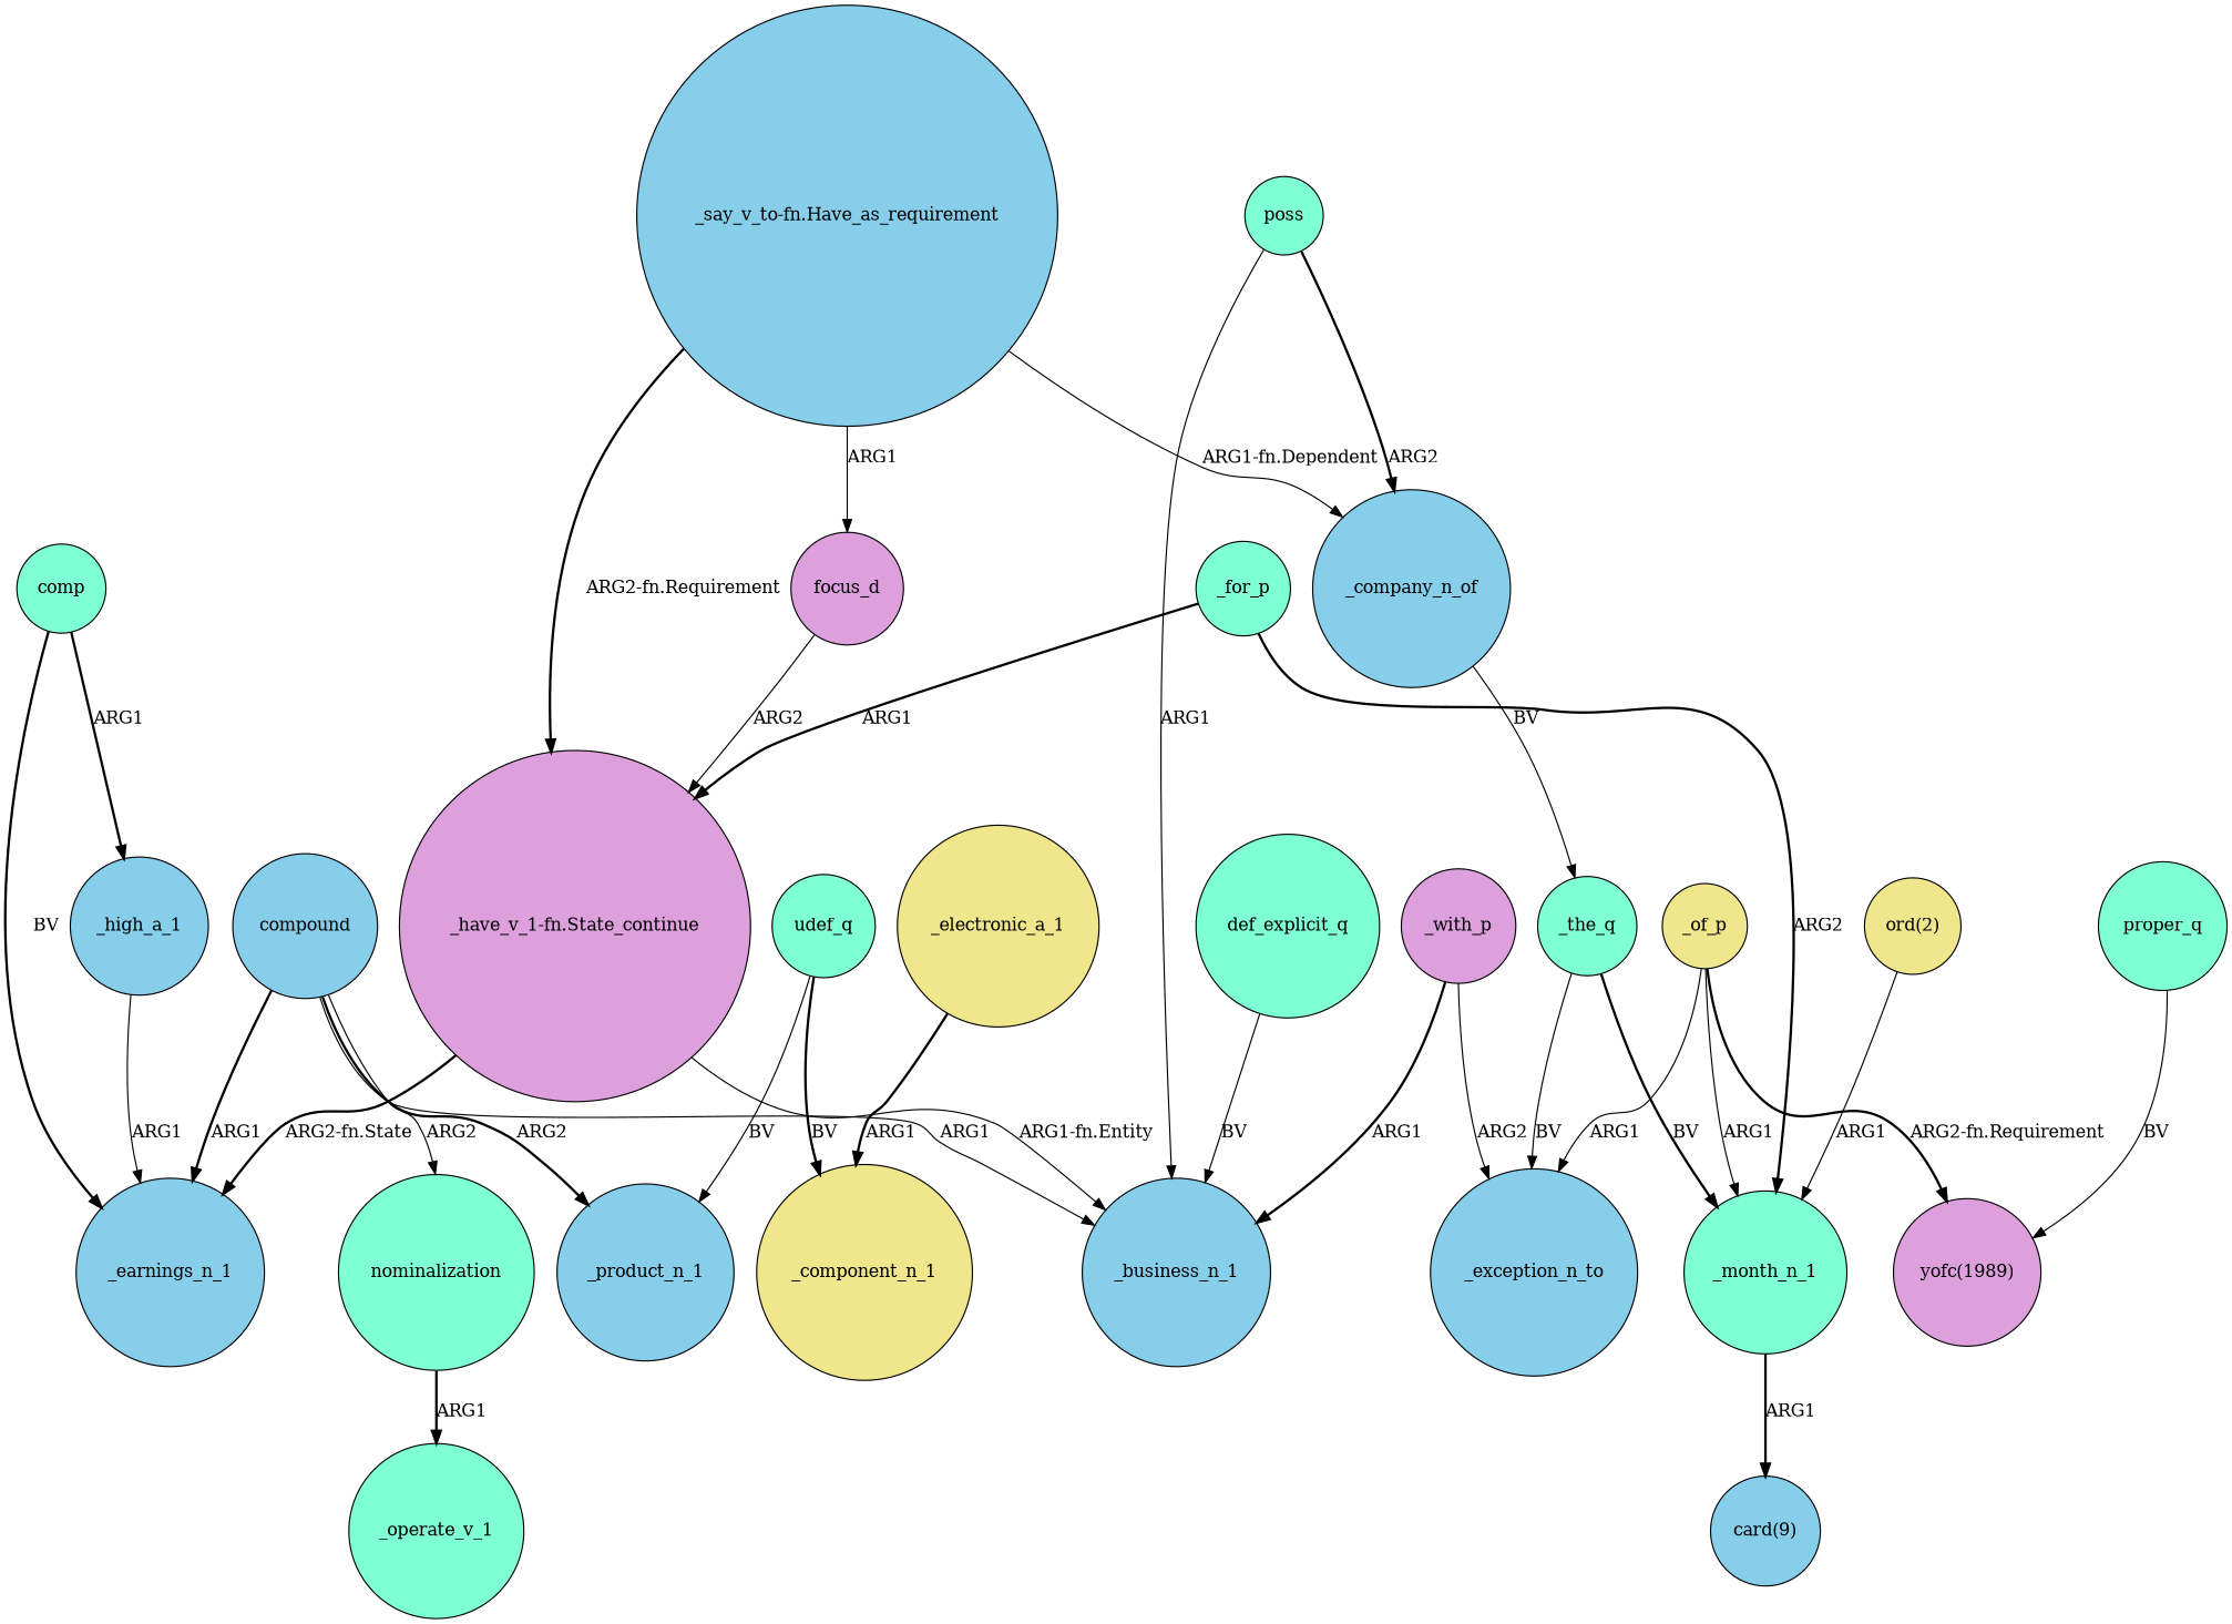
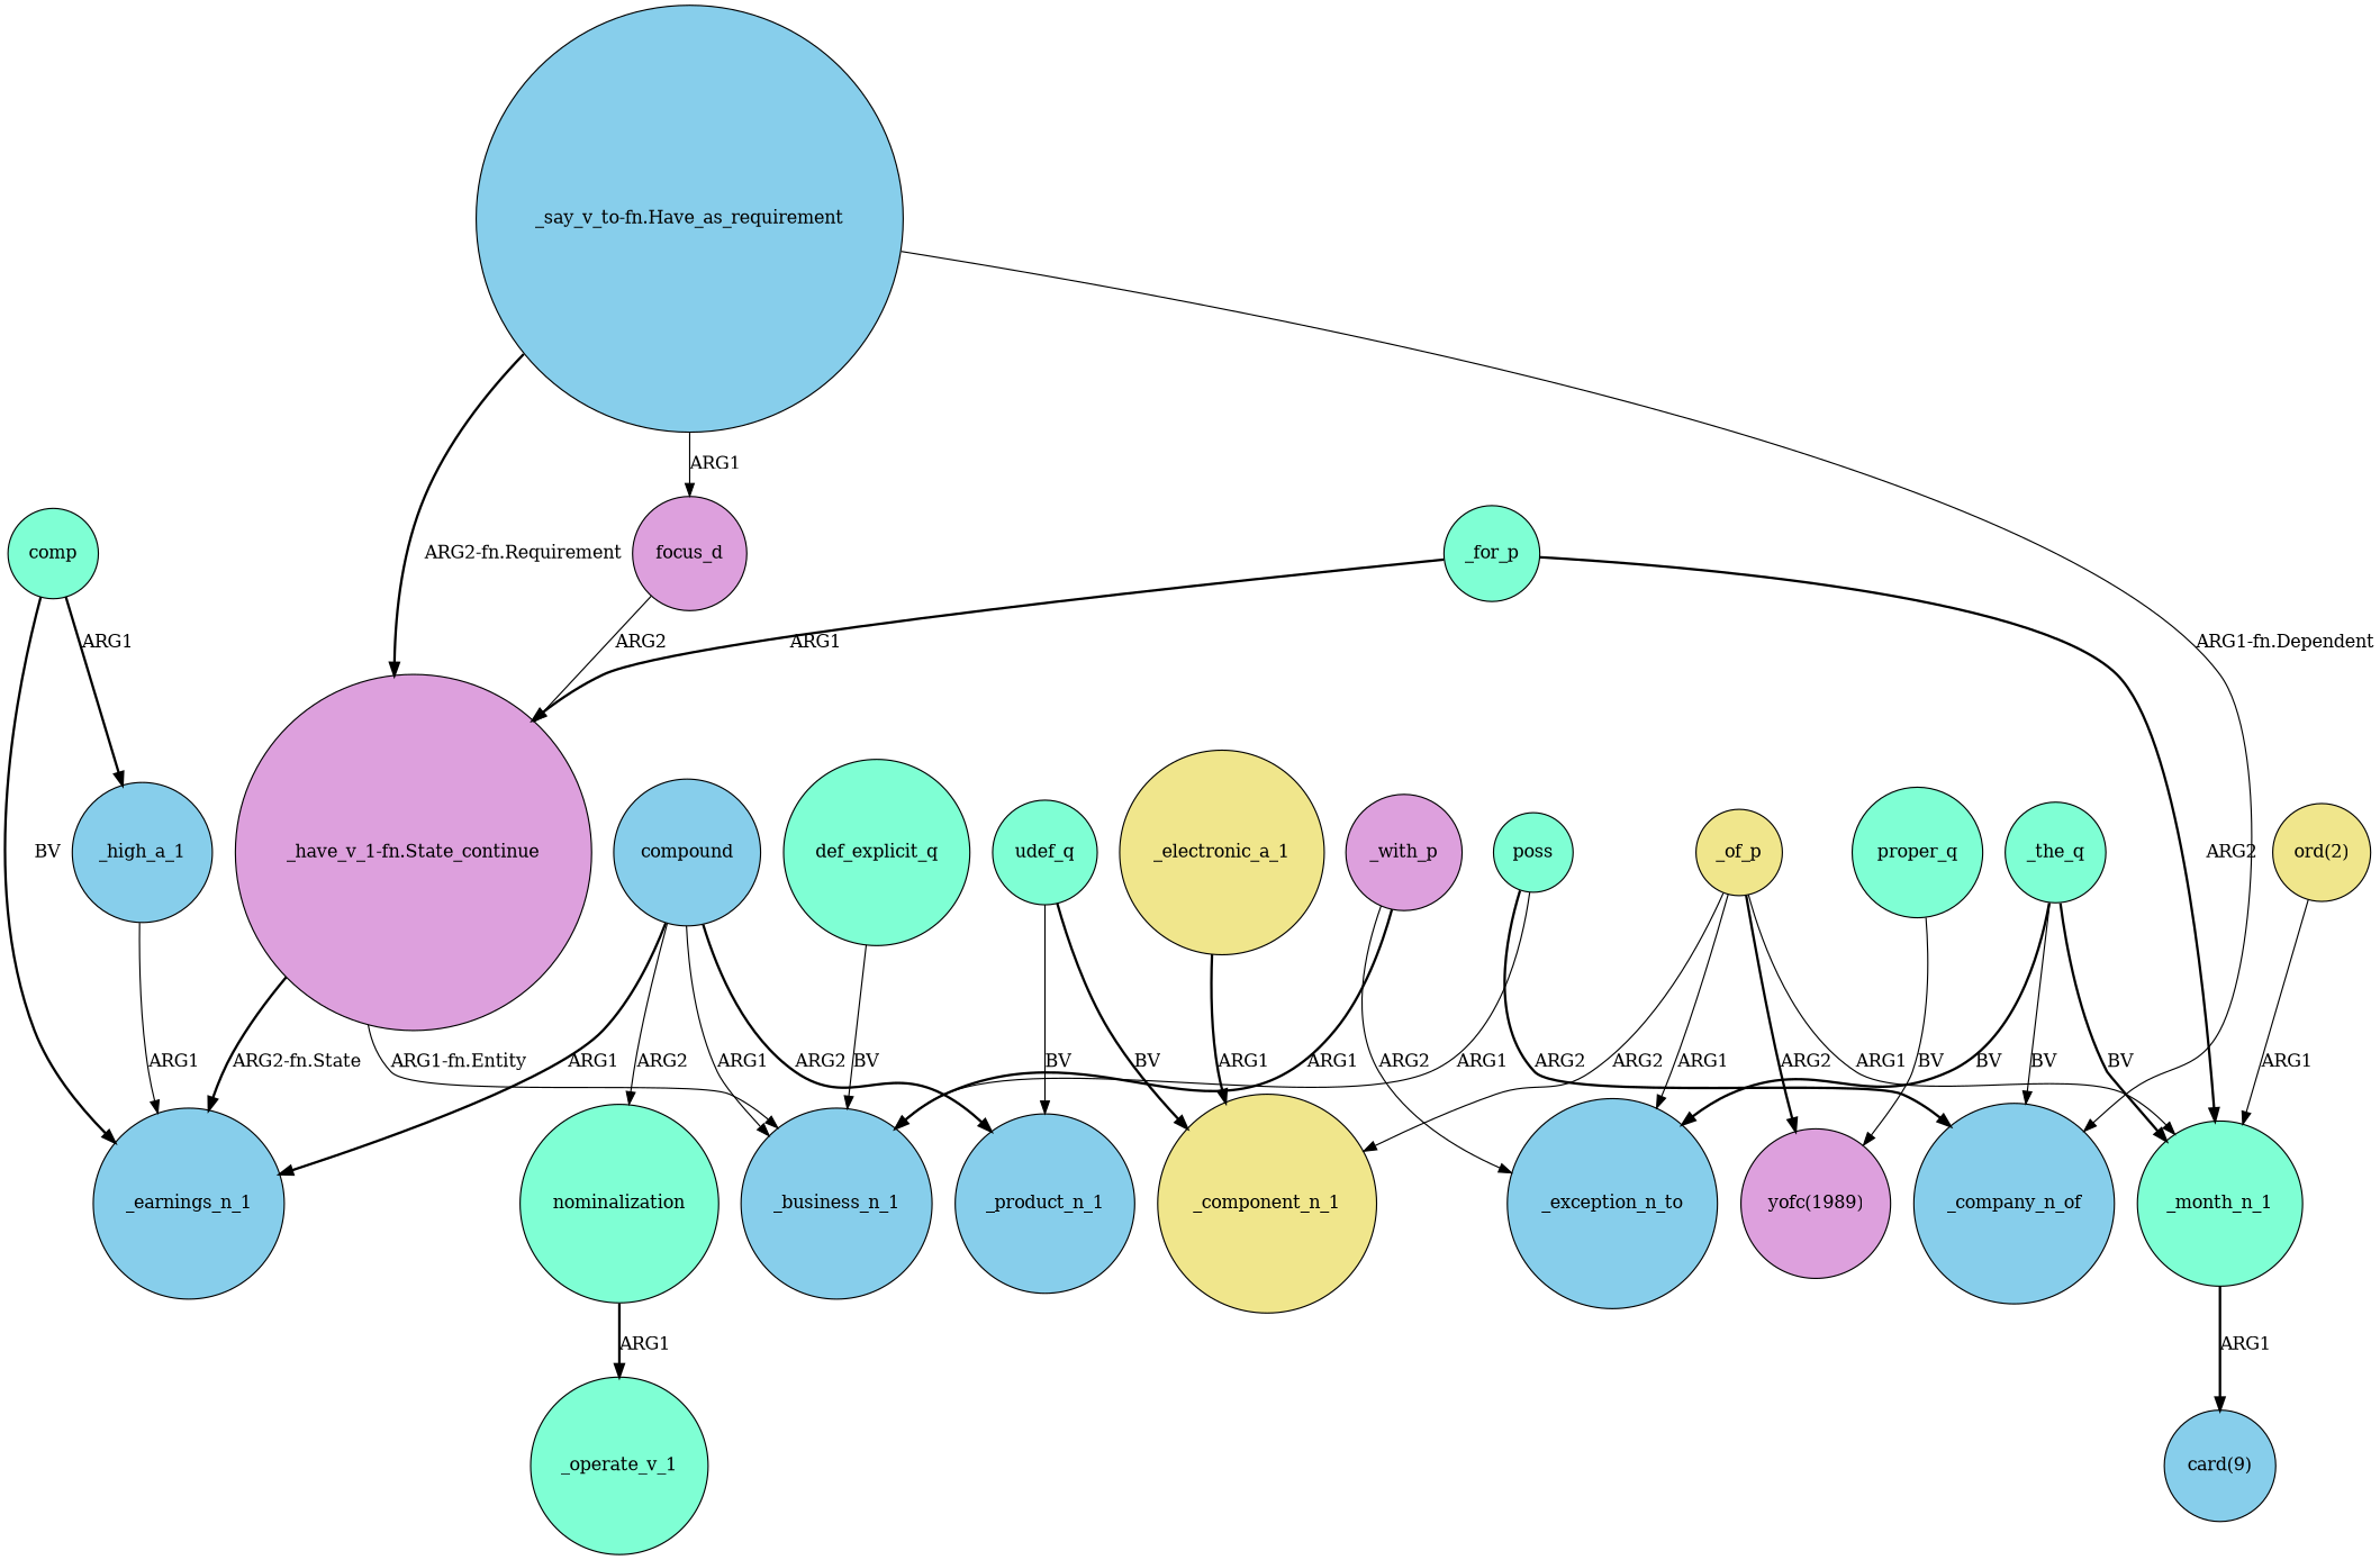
  digraph {
    node [fillcolor=aquamarine shape=circle style=filled]
    edge [style=solid]
    def_explicit_q
    _business_n_1 [fillcolor=skyblue]
    "_have_v_1-fn.State_continue" [fillcolor=plum]
    _earnings_n_1 [fillcolor=skyblue]
    "_say_v_to-fn.Have_as_requirement" [fillcolor=skyblue]
    _company_n_of [fillcolor=skyblue]
    focus_d [fillcolor=plum]
    poss
    n9 [fillcolor=khaki label="ord(2)"]
    _month_n_1
    "card(9)" [fillcolor=skyblue]
    _the_q
    _exception_n_to [fillcolor=skyblue]
    udef_q
    _product_n_1 [fillcolor=skyblue]
    _component_n_1 [fillcolor=khaki]
    nominalization
    _operate_v_1
    _with_p [fillcolor=plum]
    _high_a_1 [fillcolor=skyblue]
    _of_p [fillcolor=khaki]
    "yofc(1989)" [fillcolor=plum]
    compound [fillcolor=skyblue]
    comp
    proper_q
    _for_p
    _electronic_a_1 [fillcolor=khaki]
    def_explicit_q -> _business_n_1 [label=BV]
    "_have_v_1-fn.State_continue" -> _business_n_1 [label="ARG1-fn.Entity"]
    "_have_v_1-fn.State_continue" -> _earnings_n_1 [label="ARG2-fn.State" style=bold]
    "_say_v_to-fn.Have_as_requirement" -> "_have_v_1-fn.State_continue" [label="ARG2-fn.Requirement" style=bold]
    "_say_v_to-fn.Have_as_requirement" -> _company_n_of [label="ARG1-fn.Dependent"]
    "_say_v_to-fn.Have_as_requirement" -> focus_d [label=ARG1]
    focus_d -> "_have_v_1-fn.State_continue" [label=ARG2]
    poss -> _business_n_1 [label=ARG1]
    poss -> _company_n_of [label=ARG2 style=bold]
    n9 -> _month_n_1 [label=ARG1]
    _month_n_1 -> "card(9)" [label=ARG1 style=bold]
-   _company_n_of -> _the_q [label=BV]
+   _the_q -> _company_n_of [label=BV]
    _the_q -> _month_n_1 [label=BV style=bold]
-   _the_q -> _exception_n_to [label=BV]
+   _the_q -> _exception_n_to [label=BV style=bold]
    udef_q -> _product_n_1 [label=BV]
    udef_q -> _component_n_1 [label=BV style=bold]
    nominalization -> _operate_v_1 [label=ARG1 style=bold]
    _with_p -> _business_n_1 [label=ARG1 style=bold]
    _with_p -> _exception_n_to [label=ARG2]
    _high_a_1 -> _earnings_n_1 [label=ARG1]
    _of_p -> _month_n_1 [label=ARG1]
    _of_p -> _exception_n_to [label=ARG1]
-   _of_p -> "yofc(1989)" [label="ARG2-fn.Requirement" style=bold]
+   _of_p -> _component_n_1 [label=ARG2]
+   _of_p -> "yofc(1989)" [label=ARG2 style=bold]
    compound -> _business_n_1 [label=ARG1]
    compound -> _earnings_n_1 [label=ARG1 style=bold]
    compound -> _product_n_1 [label=ARG2 style=bold]
    compound -> nominalization [label=ARG2]
    comp -> _earnings_n_1 [label=BV style=bold]
    comp -> _high_a_1 [label=ARG1 style=bold]
    proper_q -> "yofc(1989)" [label=BV]
    _for_p -> "_have_v_1-fn.State_continue" [label=ARG1 style=bold]
    _for_p -> _month_n_1 [label=ARG2 style=bold]
    _electronic_a_1 -> _component_n_1 [label=ARG1 style=bold]
  }
